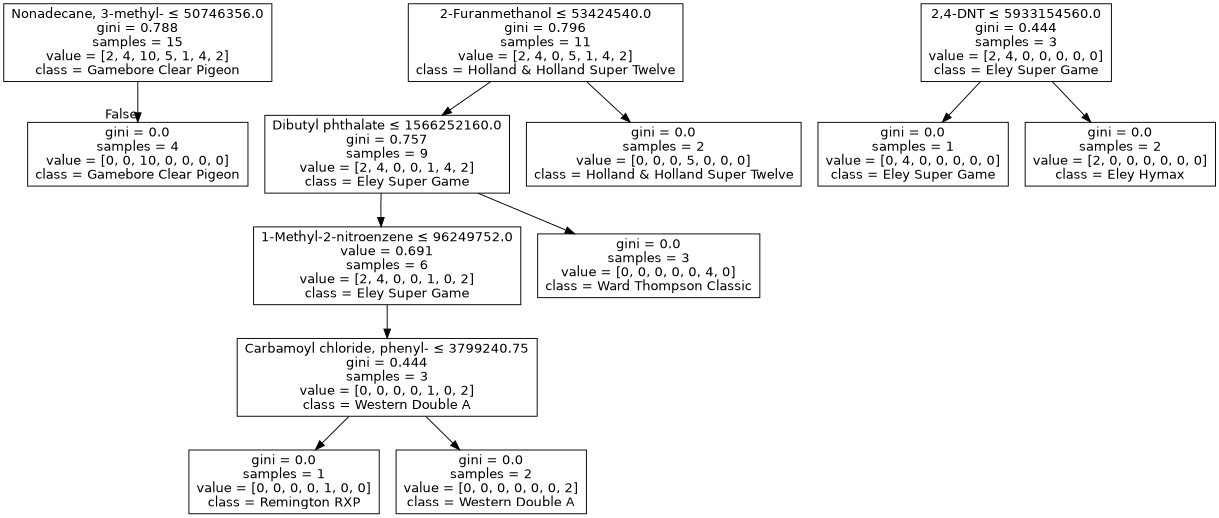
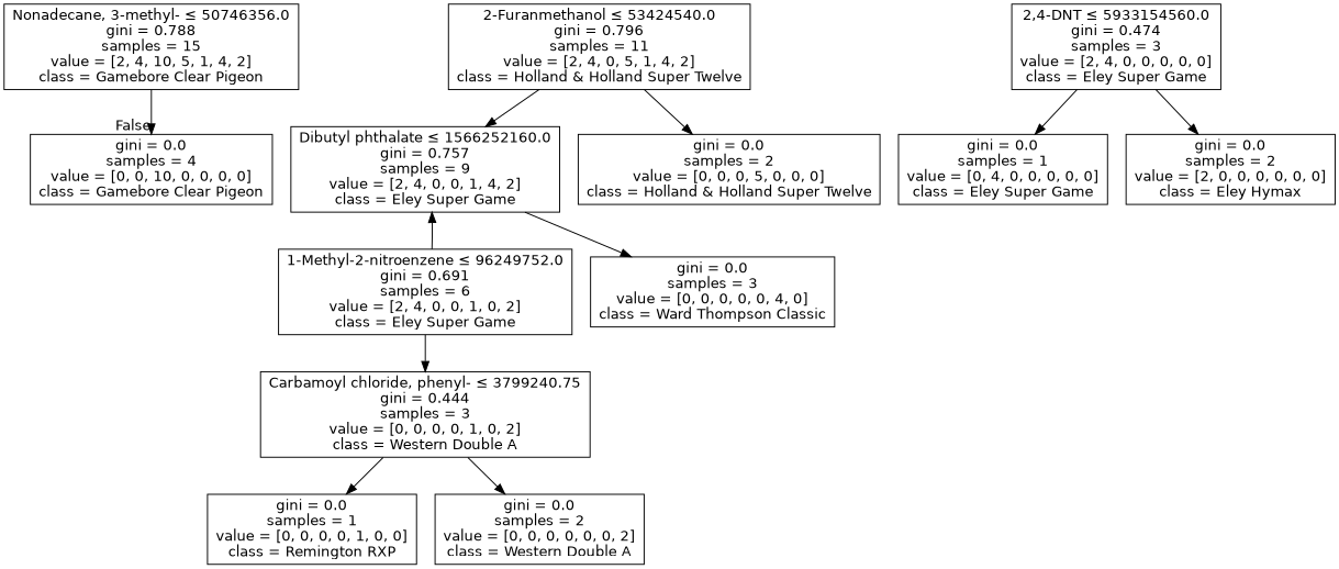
  digraph {
    node [fontname=helvetica shape=box]
    edge [fontname=helvetica]
    n1 [label=<Nonadecane, 3-methyl- &le; 50746356.0<br/>gini = 0.788<br/>samples = 15<br/>value = [2, 4, 10, 5, 1, 4, 2]<br/>class = Gamebore Clear Pigeon>]
    n2 [label=<gini = 0.0<br/>samples = 4<br/>value = [0, 0, 10, 0, 0, 0, 0]<br/>class = Gamebore Clear Pigeon>]
    n3 [label=<2-Furanmethanol &le; 53424540.0<br/>gini = 0.796<br/>samples = 11<br/>value = [2, 4, 0, 5, 1, 4, 2]<br/>class = Holland &amp; Holland Super Twelve>]
    n4 [label=<Dibutyl phthalate &le; 1566252160.0<br/>gini = 0.757<br/>samples = 9<br/>value = [2, 4, 0, 0, 1, 4, 2]<br/>class = Eley Super Game>]
    n5 [label=<gini = 0.0<br/>samples = 2<br/>value = [0, 0, 0, 5, 0, 0, 0]<br/>class = Holland &amp; Holland Super Twelve>]
-   n6 [label=<1-Methyl-2-nitroenzene &le; 96249752.0<br/>value = 0.691<br/>samples = 6<br/>value = [2, 4, 0, 0, 1, 0, 2]<br/>class = Eley Super Game>]
+   n6 [label=<1-Methyl-2-nitroenzene &le; 96249752.0<br/>gini = 0.691<br/>samples = 6<br/>value = [2, 4, 0, 0, 1, 0, 2]<br/>class = Eley Super Game>]
    n7 [label=<gini = 0.0<br/>samples = 3<br/>value = [0, 0, 0, 0, 0, 4, 0]<br/>class = Ward Thompson Classic>]
    n8 [label=<Carbamoyl chloride, phenyl- &le; 3799240.75<br/>gini = 0.444<br/>samples = 3<br/>value = [0, 0, 0, 0, 1, 0, 2]<br/>class = Western Double A>]
    n9 [label=<gini = 0.0<br/>samples = 1<br/>value = [0, 0, 0, 0, 1, 0, 0]<br/>class = Remington RXP>]
    n10 [label=<gini = 0.0<br/>samples = 2<br/>value = [0, 0, 0, 0, 0, 0, 2]<br/>class = Western Double A>]
-   n11 [label=<2,4-DNT &le; 5933154560.0<br/>gini = 0.444<br/>samples = 3<br/>value = [2, 4, 0, 0, 0, 0, 0]<br/>class = Eley Super Game>]
+   n11 [label=<2,4-DNT &le; 5933154560.0<br/>gini = 0.474<br/>samples = 3<br/>value = [2, 4, 0, 0, 0, 0, 0]<br/>class = Eley Super Game>]
    n12 [label=<gini = 0.0<br/>samples = 1<br/>value = [0, 4, 0, 0, 0, 0, 0]<br/>class = Eley Super Game>]
    n13 [label=<gini = 0.0<br/>samples = 2<br/>value = [2, 0, 0, 0, 0, 0, 0]<br/>class = Eley Hymax>]
    n1 -> n2 [headlabel=False labelangle=-45 labeldistance=2.5]
    n3 -> n4
    n3 -> n5
-   n4 -> n6
+   n6 -> n4
    n4 -> n7
    n6 -> n8
    n8 -> n9
    n8 -> n10
    n11 -> n12
    n11 -> n13
  }
